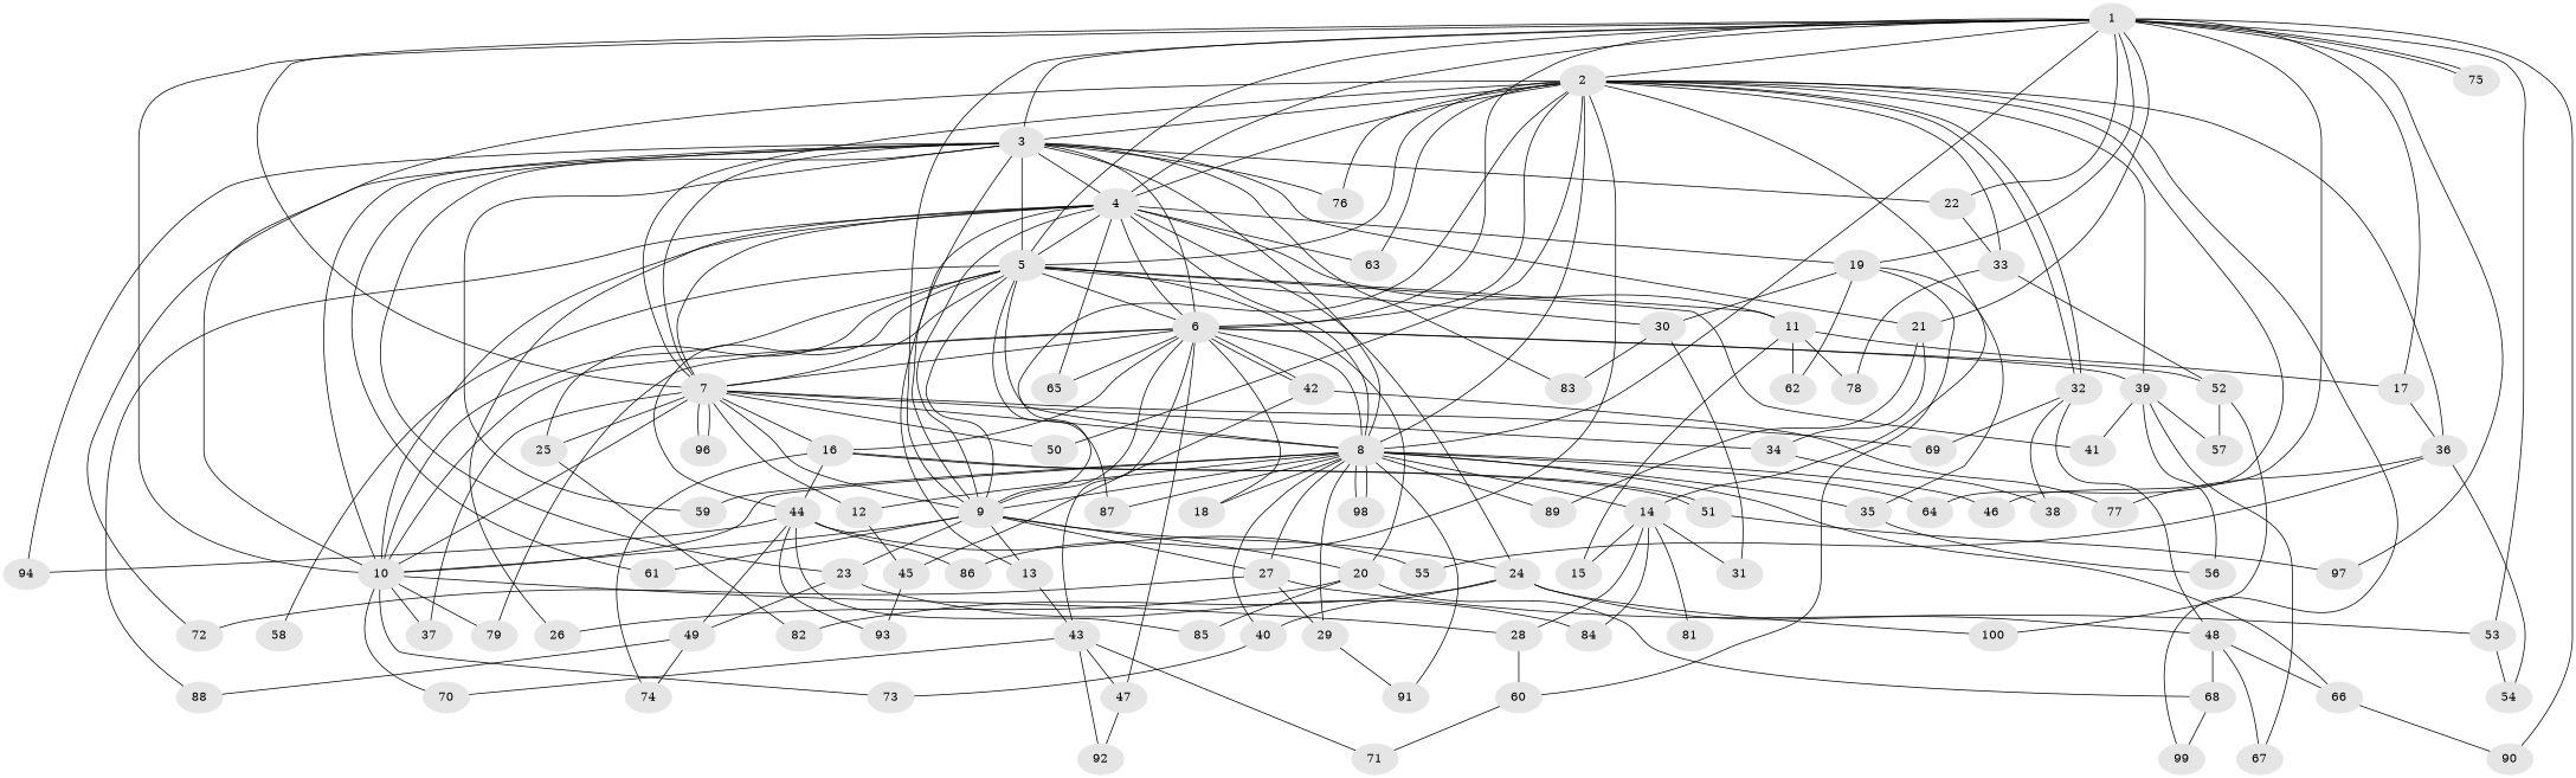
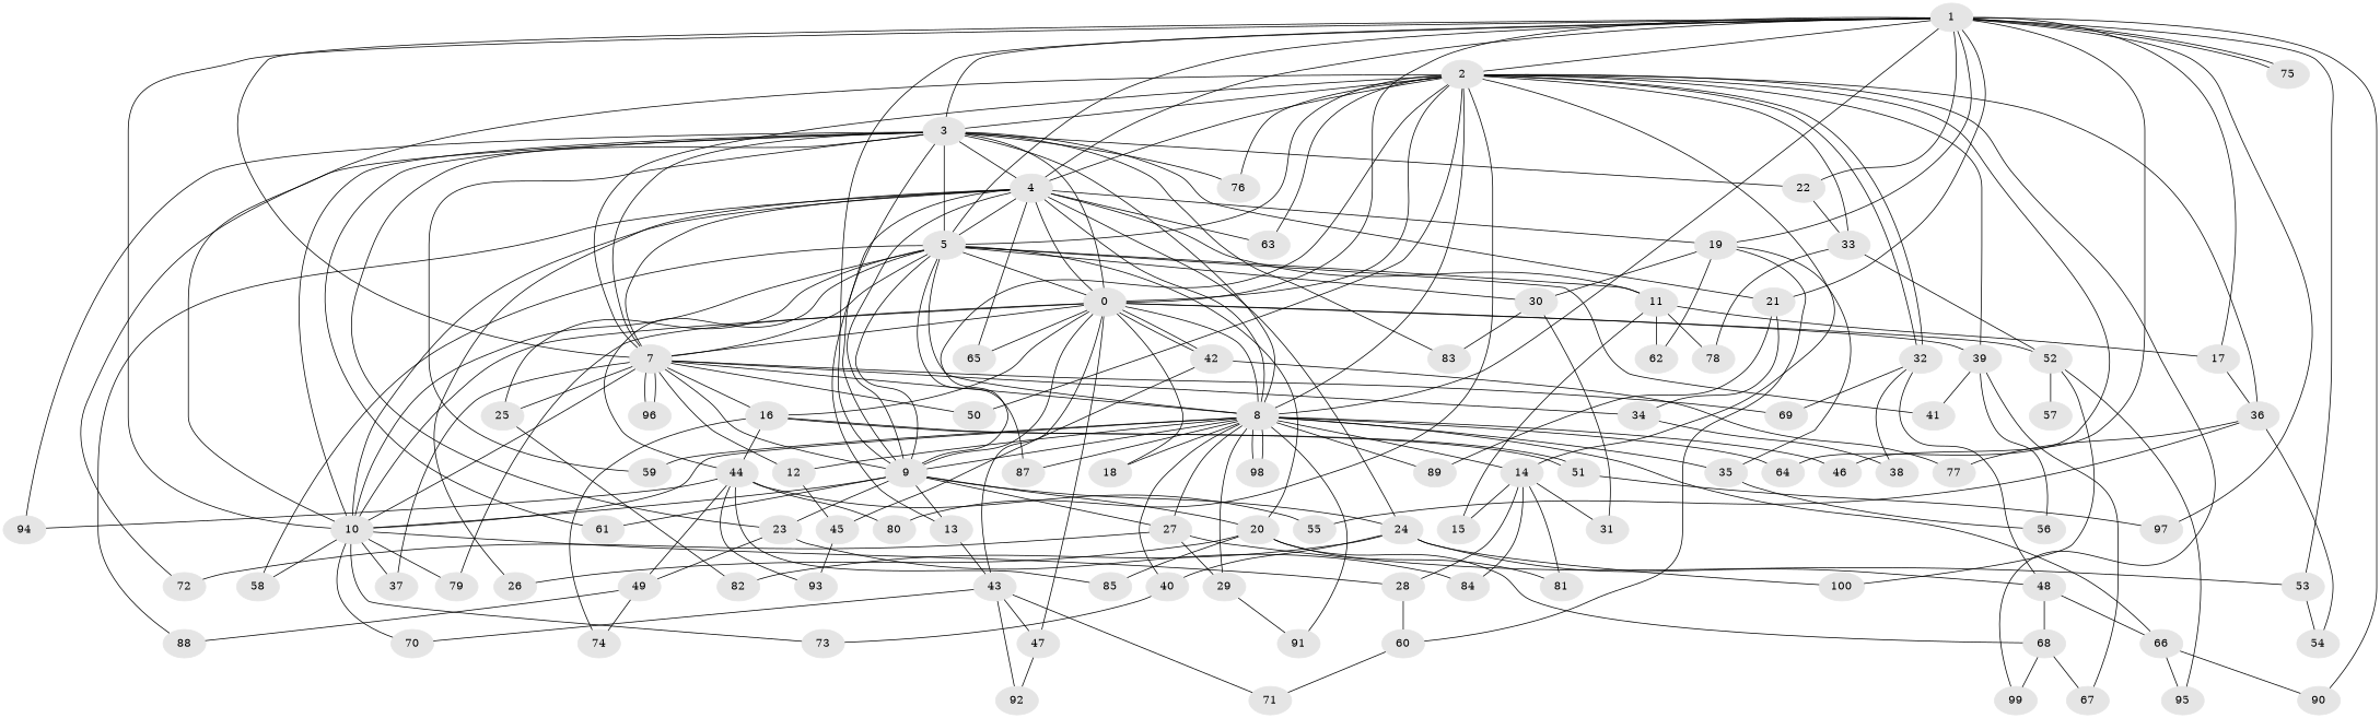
  graph {
    node [color=gray90 style=filled]
    1
    2
    3
    4
    5
-   6
+   6 [label=0]
    7
    8
    9
    10
    17
    19
    21
    22
    46
    53
    75
    90
    97
    14
    32
    33
    36
    39
    50
    63
    64
    76
-   86
+   86 [label=80]
    99
    23
    59
    61
    72
    83
    94
    11
    13
    24
    26
    65
    88
    20
    25
    30
    41
    44
    58
    87
    16
    18
    42
    43
    47
    52
    79
    12
    34
    37
    69
    96
    27
    29
    35
    40
    66
    89
    91
    98
    28
    70
    73
    62
    60
    54
    15
    31
    81
    84
    48
    38
    78
    55
    77
    56
    57
    67
    49
    82
    100
    68
    85
    93
    51
    74
    45
    71
    92
+   95
    1 -- 2
    1 -- 3
    1 -- 4
    1 -- 5
    1 -- 6
    1 -- 7
    1 -- 8
    1 -- 9
    1 -- 10
    1 -- 17
    1 -- 19
    1 -- 21
    1 -- 22
    1 -- 46
    1 -- 53
    1 -- 75
    1 -- 75
    1 -- 90
    1 -- 97
    2 -- 3
    2 -- 4
    2 -- 5
    2 -- 6
    2 -- 7
    2 -- 8
    2 -- 9
    2 -- 10
    2 -- 14
    2 -- 32
    2 -- 32
    2 -- 33
    2 -- 36
    2 -- 39
    2 -- 50
    2 -- 63
    2 -- 64
    2 -- 76
    2 -- 86
    2 -- 99
    3 -- 4
    3 -- 5
    3 -- 6
    3 -- 7
    3 -- 8
    3 -- 9
    3 -- 10
    3 -- 21
    3 -- 22
    3 -- 76
    3 -- 23
    3 -- 59
    3 -- 61
    3 -- 72
    3 -- 83
    3 -- 94
    4 -- 5
    4 -- 6
    4 -- 7
    4 -- 8
    4 -- 9
    4 -- 10
    4 -- 19
    4 -- 63
    4 -- 11
    4 -- 13
    4 -- 24
    4 -- 26
    4 -- 65
    4 -- 88
    5 -- 6
    5 -- 7
    5 -- 8
    5 -- 9
    5 -- 10
    5 -- 11
    5 -- 20
    5 -- 25
    5 -- 30
    5 -- 41
    5 -- 44
    5 -- 58
    5 -- 87
    6 -- 7
    6 -- 8
    6 -- 9
    6 -- 10
    6 -- 39
    6 -- 65
    6 -- 16
    6 -- 18
    6 -- 42
    6 -- 42
    6 -- 43
    6 -- 47
    6 -- 52
    6 -- 79
    7 -- 8
    7 -- 9
    7 -- 10
    7 -- 50
    7 -- 25
    7 -- 16
    7 -- 12
    7 -- 34
    7 -- 37
    7 -- 69
    7 -- 96
    7 -- 96
    8 -- 9
    8 -- 10
    8 -- 46
    8 -- 14
    8 -- 64
    8 -- 59
    8 -- 87
    8 -- 18
    8 -- 12
    8 -- 27
    8 -- 29
    8 -- 35
    8 -- 40
    8 -- 66
    8 -- 89
    8 -- 91
    8 -- 98
    8 -- 98
    9 -- 10
    9 -- 23
    9 -- 61
    9 -- 13
    9 -- 24
    9 -- 20
    9 -- 27
+   10 -- 58
    10 -- 79
    10 -- 37
    10 -- 28
    10 -- 70
    10 -- 73
    17 -- 36
    19 -- 30
    19 -- 35
    19 -- 62
    19 -- 60
    21 -- 34
    21 -- 89
    22 -- 33
    53 -- 54
    14 -- 28
    14 -- 15
    14 -- 31
    14 -- 81
    14 -- 84
    32 -- 69
    32 -- 48
    32 -- 38
    33 -- 52
    33 -- 78
    36 -- 54
    36 -- 55
    36 -- 77
    39 -- 41
    39 -- 56
-   39 -- 57
    39 -- 67
    23 -- 84
    23 -- 49
    11 -- 17
    11 -- 62
    11 -- 15
    11 -- 78
    13 -- 43
    24 -- 40
    24 -- 48
    24 -- 82
    24 -- 100
    20 -- 26
+   20 -- 81
    20 -- 68
    20 -- 85
    25 -- 82
    30 -- 83
    30 -- 31
    44 -- 86
    44 -- 94
    44 -- 55
    44 -- 49
    44 -- 85
    44 -- 93
    16 -- 44
    16 -- 51
    16 -- 51
    16 -- 74
    42 -- 77
    42 -- 45
    43 -- 47
    43 -- 70
    43 -- 71
    43 -- 92
    47 -- 92
    52 -- 57
    52 -- 100
+   52 -- 95
    12 -- 45
    34 -- 38
    27 -- 53
    27 -- 72
    27 -- 29
    29 -- 91
    35 -- 56
    40 -- 73
    66 -- 90
+   66 -- 95
    28 -- 60
    60 -- 71
    48 -- 66
-   48 -- 67
+   68 -- 67
    48 -- 68
    49 -- 88
    49 -- 74
    68 -- 99
    51 -- 97
    45 -- 93
  }
